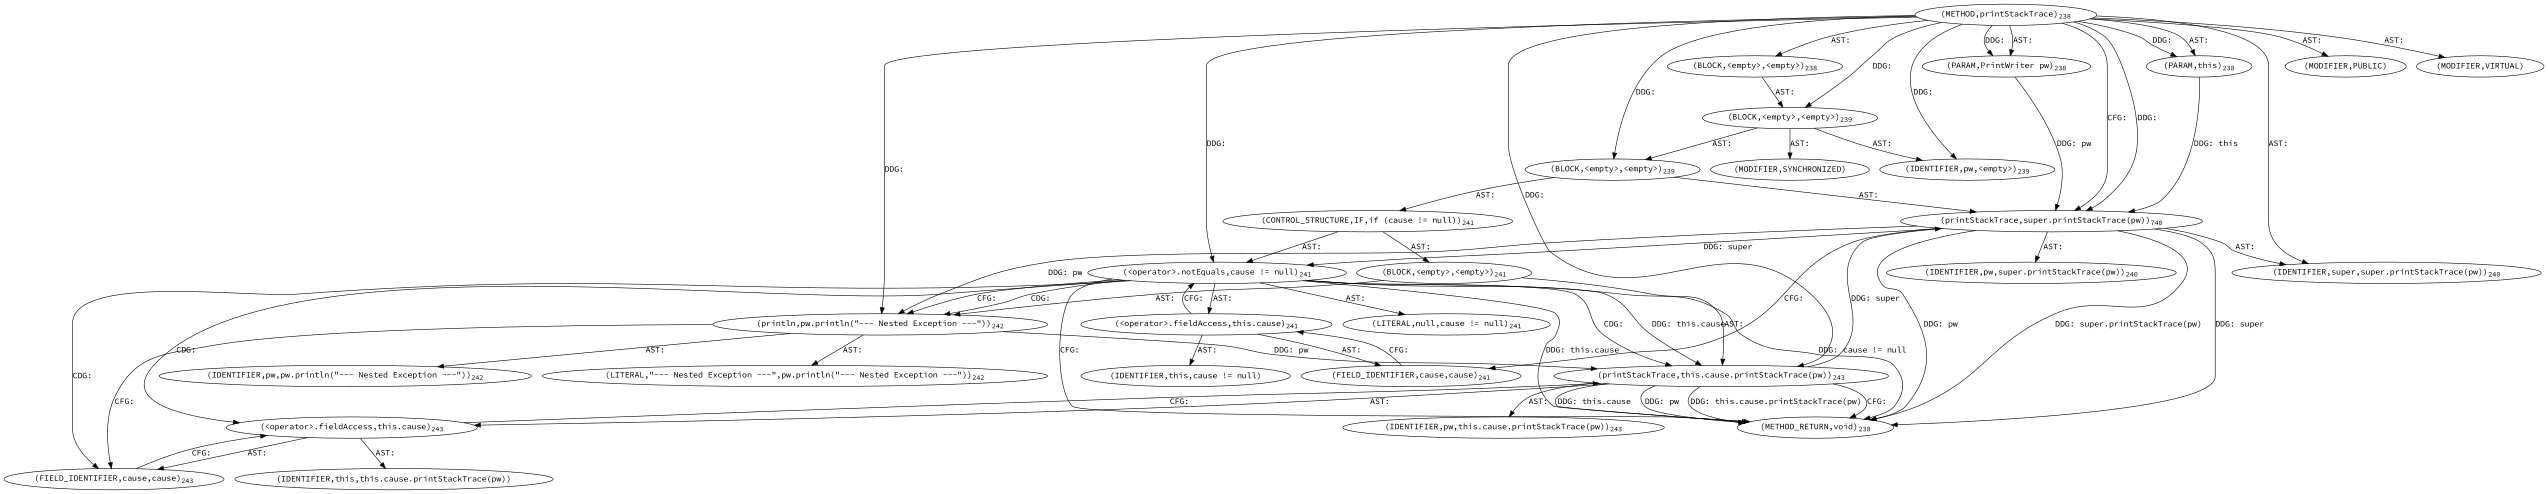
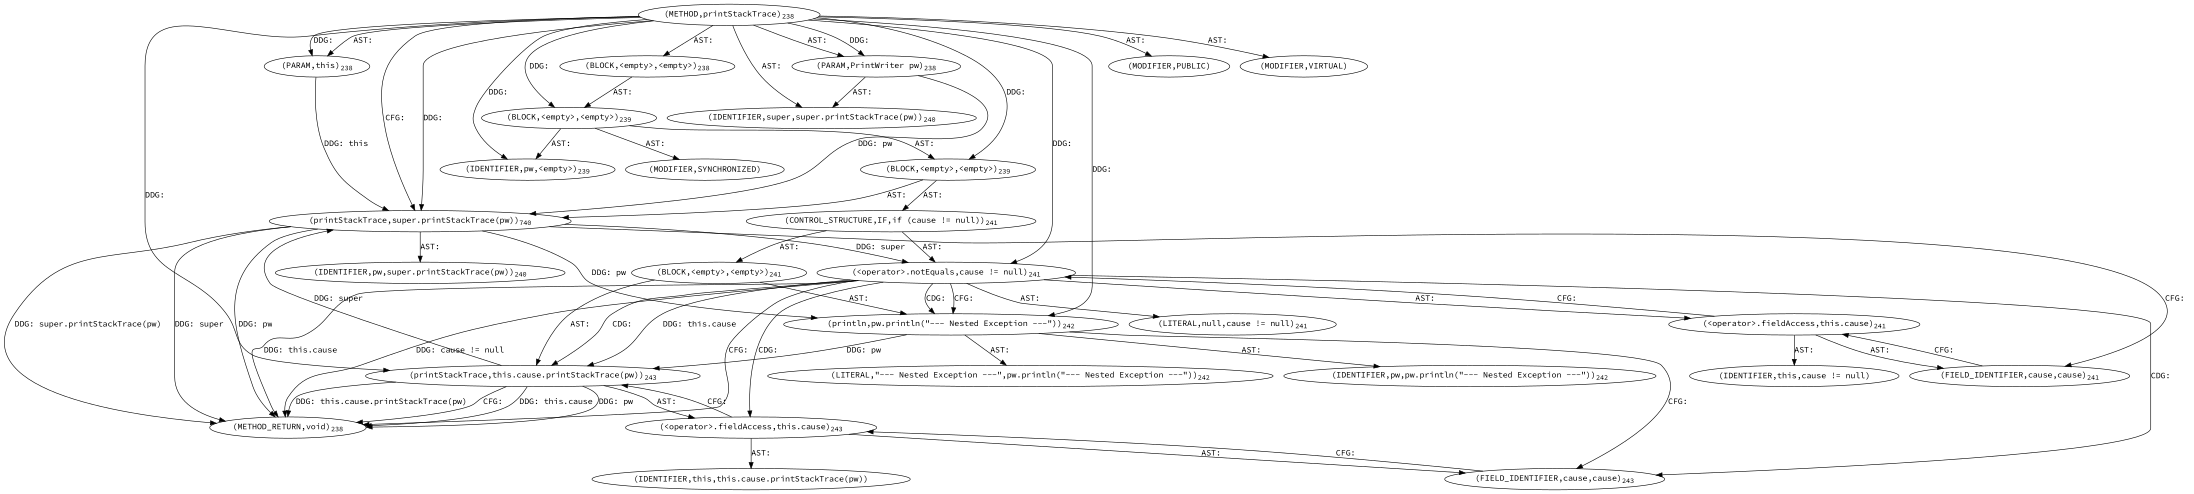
  digraph {
    fontname="Source Code Pro"
    node [fontname="Source Code Pro"]
    edge [fontname="Source Code Pro"]
    n1 [label=<(METHOD,printStackTrace)<SUB>238</SUB>>]
    n2 [label=<(PARAM,this)<SUB>238</SUB>>]
    n3 [label=<(PARAM,PrintWriter pw)<SUB>238</SUB>>]
    n4 [label=<(BLOCK,&lt;empty&gt;,&lt;empty&gt;)<SUB>238</SUB>>]
    n5 [label=<(BLOCK,&lt;empty&gt;,&lt;empty&gt;)<SUB>239</SUB>>]
    n6 [label=<(IDENTIFIER,pw,&lt;empty&gt;)<SUB>239</SUB>>]
    n7 [label=<(BLOCK,&lt;empty&gt;,&lt;empty&gt;)<SUB>239</SUB>>]
    n8 [label=<(printStackTrace,super.printStackTrace(pw))<SUB>740</SUB>>]
    n9 [label=<(&lt;operator&gt;.notEquals,cause != null)<SUB>241</SUB>>]
    n10 [label=<(println,pw.println(&quot;--- Nested Exception ---&quot;))<SUB>242</SUB>>]
    n11 [label=<(printStackTrace,this.cause.printStackTrace(pw))<SUB>243</SUB>>]
    n12 [label=<(MODIFIER,PUBLIC)>]
    n13 [label=<(MODIFIER,VIRTUAL)>]
    n14 [label=<(IDENTIFIER,super,super.printStackTrace(pw))<SUB>240</SUB>>]
    n15 [label=<(MODIFIER,SYNCHRONIZED)>]
    n16 [label=<(CONTROL_STRUCTURE,IF,if (cause != null))<SUB>241</SUB>>]
    n17 [label=<(METHOD_RETURN,void)<SUB>238</SUB>>]
    n18 [label=<(IDENTIFIER,pw,super.printStackTrace(pw))<SUB>240</SUB>>]
    n19 [label=<(FIELD_IDENTIFIER,cause,cause)<SUB>241</SUB>>]
    n20 [label=<(&lt;operator&gt;.fieldAccess,this.cause)<SUB>241</SUB>>]
    n21 [label=<(LITERAL,null,cause != null)<SUB>241</SUB>>]
    n22 [label=<(&lt;operator&gt;.fieldAccess,this.cause)<SUB>243</SUB>>]
    n23 [label=<(FIELD_IDENTIFIER,cause,cause)<SUB>243</SUB>>]
    n24 [label=<(IDENTIFIER,pw,pw.println(&quot;--- Nested Exception ---&quot;))<SUB>242</SUB>>]
    n25 [label=<(LITERAL,&quot;--- Nested Exception ---&quot;,pw.println(&quot;--- Nested Exception ---&quot;))<SUB>242</SUB>>]
-   n26 [label=<(IDENTIFIER,pw,this.cause.printStackTrace(pw))<SUB>243</SUB>>]
    n27 [label=<(BLOCK,&lt;empty&gt;,&lt;empty&gt;)<SUB>241</SUB>>]
    n28 [label=<(IDENTIFIER,this,cause != null)>]
    n29 [label=<(IDENTIFIER,this,this.cause.printStackTrace(pw))>]
    n1 -> n2 [label="AST: "]
    n1 -> n2 [label="DDG: "]
    n1 -> n3 [label="AST: "]
    n1 -> n3 [label="DDG: "]
    n1 -> n4 [label="AST: "]
    n1 -> n5 [label="DDG: "]
    n1 -> n6 [label="DDG: "]
    n1 -> n7 [label="DDG: "]
    n1 -> n8 [label="CFG: "]
    n1 -> n8 [label="DDG: "]
    n1 -> n9 [label="DDG: "]
    n1 -> n10 [label="DDG: "]
    n1 -> n11 [label="DDG: "]
    n1 -> n12 [label="AST: "]
    n1 -> n13 [label="AST: "]
    n1 -> n14 [label="AST: "]
    n2 -> n8 [label="DDG: this"]
    n3 -> n8 [label="DDG: pw"]
    n4 -> n5 [label="AST: "]
    n5 -> n6 [label="AST: "]
    n5 -> n7 [label="AST: "]
    n5 -> n15 [label="AST: "]
    n7 -> n8 [label="AST: "]
    n7 -> n16 [label="AST: "]
    n8 -> n9 [label="DDG: super"]
    n8 -> n10 [label="DDG: pw"]
-   n8 -> n14 [label="AST: "]
+   n3 -> n14 [label="AST: "]
    n8 -> n17 [label="DDG: super"]
    n8 -> n17 [label="DDG: pw"]
    n8 -> n17 [label="DDG: super.printStackTrace(pw)"]
    n8 -> n18 [label="AST: "]
    n8 -> n19 [label="CFG: "]
    n9 -> n10 [label="CFG: "]
    n9 -> n10 [label="CDG: "]
    n9 -> n11 [label="DDG: this.cause"]
    n9 -> n11 [label="CDG: "]
    n9 -> n17 [label="CFG: "]
    n9 -> n17 [label="DDG: this.cause"]
    n9 -> n17 [label="DDG: cause != null"]
    n9 -> n20 [label="AST: "]
    n9 -> n21 [label="AST: "]
    n9 -> n22 [label="CDG: "]
    n9 -> n23 [label="CDG: "]
    n10 -> n11 [label="DDG: pw"]
    n10 -> n23 [label="CFG: "]
    n10 -> n24 [label="AST: "]
    n10 -> n25 [label="AST: "]
    n11 -> n8 [label="DDG: super"]
    n11 -> n17 [label="CFG: "]
    n11 -> n17 [label="DDG: this.cause"]
    n11 -> n17 [label="DDG: pw"]
    n11 -> n17 [label="DDG: this.cause.printStackTrace(pw)"]
    n11 -> n22 [label="AST: "]
-   n11 -> n26 [label="AST: "]
    n16 -> n9 [label="AST: "]
    n16 -> n27 [label="AST: "]
    n19 -> n20 [label="CFG: "]
    n20 -> n9 [label="CFG: "]
    n20 -> n19 [label="AST: "]
    n20 -> n28 [label="AST: "]
    n22 -> n11 [label="CFG: "]
    n22 -> n23 [label="AST: "]
    n22 -> n29 [label="AST: "]
    n23 -> n22 [label="CFG: "]
    n27 -> n10 [label="AST: "]
    n27 -> n11 [label="AST: "]
  }
